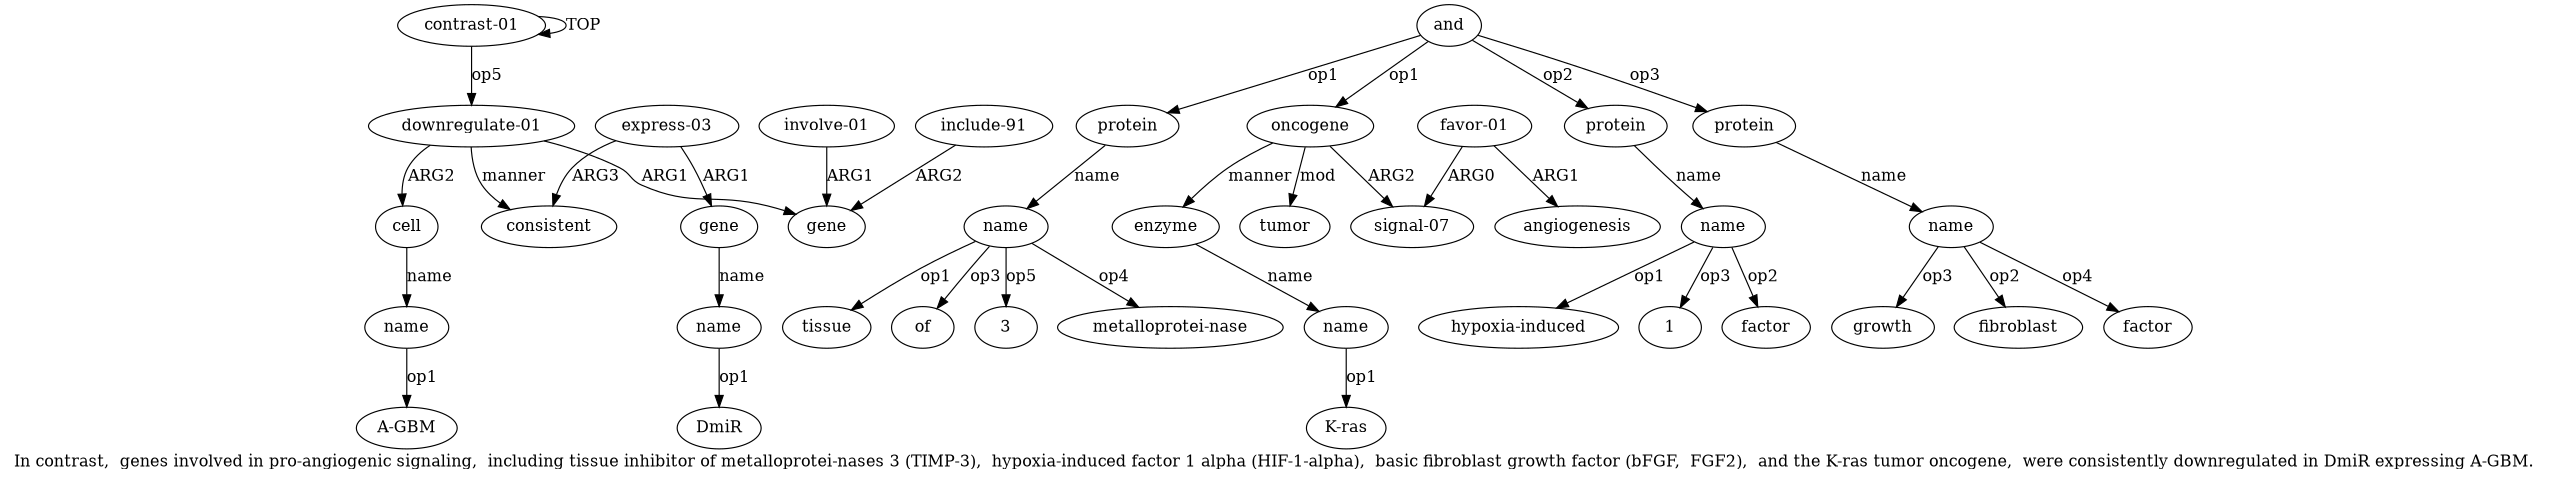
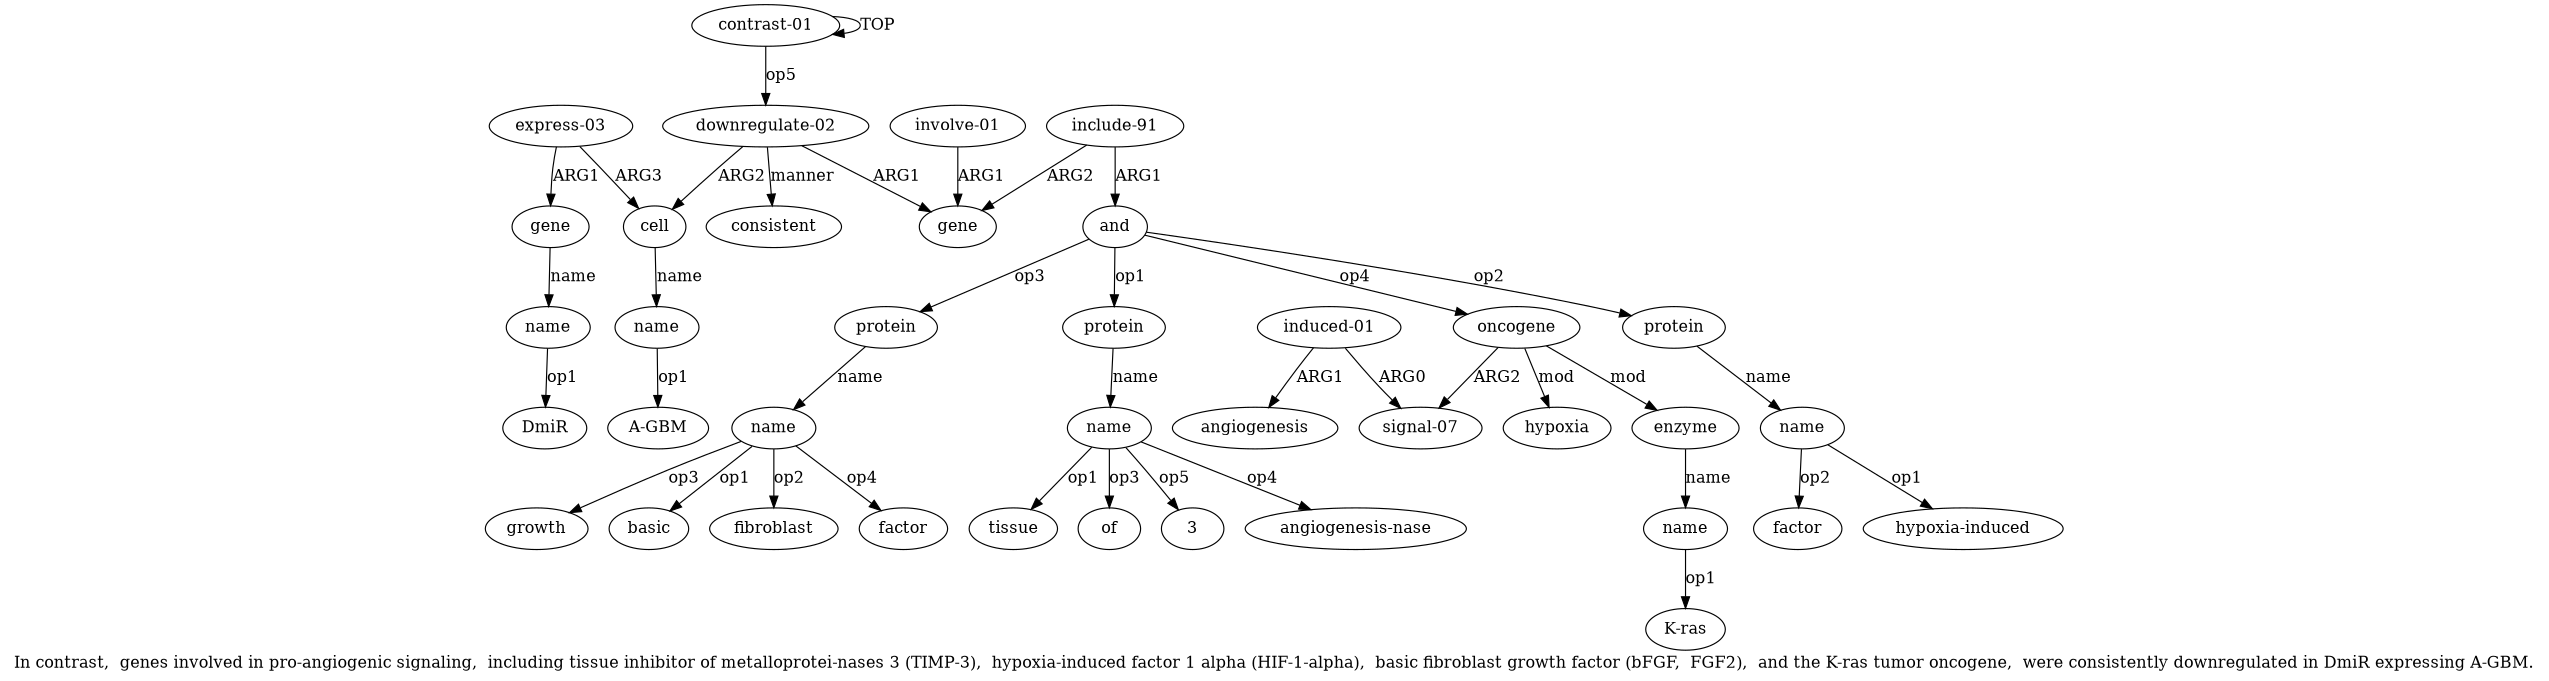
  digraph {
    label="In contrast,  genes involved in pro-angiogenic signaling,  including tissue inhibitor of metalloprotei-nases 3 (TIMP-3),  hypoxia-induced factor 1 alpha (HIF-1-alpha),  basic fibroblast growth factor (bFGF,  FGF2),  and the K-ras tumor oncogene,  were consistently downregulated in DmiR expressing A-GBM."
    node [color=black gold_ind=-1 gold_label=name test_ind=-1 test_label=name]
    edge [color=black gold_label=op1 test_label=op1]
    n1 [gold_ind=20 label=name test_ind=20]
    n2 [gold_label="A-GBM" label="A-GBM" test_label="A-GBM"]
    n3 [gold_ind=21 gold_label="express-03" label="express-03" test_ind=21 test_label="express-03"]
    n4 [gold_ind=22 gold_label=gene label=gene test_ind=22 test_label=gene]
    n5 [gold_ind=19 gold_label=cell label=cell test_ind=19 test_label=cell]
    n6 [gold_ind=23 label=name test_ind=23]
    n7 [gold_label=DmiR label=DmiR test_label=DmiR]
    n8 [gold_ind=24 gold_label=consistent label=consistent test_ind=24 test_label=consistent]
    n9 [gold_label=tissue label=tissue test_label=tissue]
    n10 [gold_label=growth label=growth test_label=growth]
    n11 [gold_label=of label=of test_label=of]
+   n12 [gold_label=basic label=basic test_label=basic]
    n13 [gold_label="K-ras" label="K-ras" test_label="K-ras"]
    n14 [gold_ind=15 gold_label=oncogene label=oncogene test_ind=15 test_label=oncogene]
    n15 [gold_ind=16 gold_label=enzyme label=enzyme test_ind=16 test_label=enzyme]
-   n16 [gold_ind=18 gold_label=tumor label=tumor test_ind=18 test_label=tumor]
+   n16 [gold_ind=18 gold_label=tumor label=hypoxia test_ind=18 test_label=tumor]
    n17 [gold_ind=4 gold_label="signal-07" label="signal-07" test_ind=4 test_label="signal-07"]
    n18 [gold_ind=17 label=name test_ind=17]
    n19 [gold_ind=14 label=name test_ind=14]
    n20 [gold_label=fibroblast label=fibroblast test_label=fibroblast]
    n21 [gold_label=factor label=factor test_label=factor]
    n22 [gold_ind=11 gold_label=protein label=protein test_ind=11 test_label=protein]
    n23 [gold_ind=12 label=name test_ind=12]
    n24 [gold_label="hypoxia-induced" label="hypoxia-induced" test_label="hypoxia-induced"]
-   n25 [gold_label=1 label=1 test_label=1]
    n26 [gold_label=factor label=factor test_label=factor]
    n27 [gold_ind=10 label=name test_ind=10]
    n28 [gold_label=3 label=3 test_label=3]
-   n29 [gold_label="metalloprotei-nase" label="metalloprotei-nase" test_label="metalloprotei-nase"]
+   n29 [gold_label="metalloprotei-nase" label="angiogenesis-nase" test_label="metalloprotei-nase"]
    n30 [gold_ind=13 gold_label=protein label=protein test_ind=13 test_label=protein]
-   n31 [gold_ind=1 gold_label="downregulate-01" label="downregulate-01" test_ind=1 test_label="downregulate-01"]
+   n31 [gold_ind=1 gold_label="downregulate-01" label="downregulate-02" test_ind=1 test_label="downregulate-01"]
    n32 [gold_ind=2 gold_label=gene label=gene test_ind=2 test_label=gene]
    n33 [gold_ind=0 gold_label="contrast-01" label="contrast-01" test_ind=0 test_label="contrast-01"]
    n34 [gold_ind=3 gold_label="involve-01" label="involve-01" test_ind=3 test_label="involve-01"]
-   n35 [gold_ind=5 gold_label="favor-01" label="favor-01" test_ind=5 test_label="favor-01"]
+   n35 [gold_ind=5 gold_label="favor-01" label="induced-01" test_ind=5 test_label="favor-01"]
    n36 [gold_ind=6 gold_label=angiogenesis label=angiogenesis test_ind=6 test_label=angiogenesis]
    n37 [gold_ind=7 gold_label="include-91" label="include-91" test_ind=7 test_label="include-91"]
    n38 [gold_ind=8 gold_label=and label=and test_ind=8 test_label=and]
    n39 [gold_ind=9 gold_label=protein label=protein test_ind=9 test_label=protein]
    n1 -> n2 [label=op1]
    n3 -> n4 [gold_label=ARG1 label=ARG1 test_label=ARG1]
-   n3 -> n8 [gold_label=ARG3 label=ARG3 test_label=ARG3]
+   n3 -> n5 [gold_label=ARG3 label=ARG3 test_label=ARG3]
    n4 -> n6 [gold_label=name label=name test_label=name]
    n5 -> n1 [gold_label=name label=name test_label=name]
    n6 -> n7 [label=op1]
-   n14 -> n15 [gold_label=mod label=manner test_label=mod]
+   n14 -> n15 [gold_label=mod label=mod test_label=mod]
    n14 -> n16 [gold_label=mod label=mod test_label=mod]
    n14 -> n17 [gold_label=ARG2 label=ARG2 test_label=ARG2]
    n15 -> n18 [gold_label=name label=name test_label=name]
    n18 -> n13 [label=op1]
    n19 -> n10 [gold_label=op3 label=op3 test_label=op3]
+   n19 -> n12 [label=op1]
    n19 -> n20 [gold_label=op2 label=op2 test_label=op2]
    n19 -> n21 [gold_label=op4 label=op4 test_label=op4]
    n22 -> n23 [gold_label=name label=name test_label=name]
    n23 -> n24 [label=op1]
-   n23 -> n25 [gold_label=op3 label=op3 test_label=op3]
    n23 -> n26 [gold_label=op2 label=op2 test_label=op2]
    n27 -> n9 [label=op1]
    n27 -> n11 [gold_label=op3 label=op3 test_label=op3]
    n27 -> n28 [gold_label=op5 label=op5 test_label=op5]
    n27 -> n29 [gold_label=op4 label=op4 test_label=op4]
    n30 -> n19 [gold_label=name label=name test_label=name]
    n31 -> n5 [gold_label=ARG2 label=ARG2 test_label=ARG2]
    n31 -> n8 [gold_label=manner label=manner test_label=manner]
    n31 -> n32 [gold_label=ARG1 label=ARG1 test_label=ARG1]
    n33 -> n31 [gold_label=ARG2 label=op5 test_label=ARG2]
    n33 -> n33 [gold_label=TOP label=TOP test_label=TOP]
    n34 -> n32 [gold_label=ARG1 label=ARG1 test_label=ARG1]
    n35 -> n17 [gold_label=ARG0 label=ARG0 test_label=ARG0]
    n35 -> n36 [gold_label=ARG1 label=ARG1 test_label=ARG1]
    n37 -> n32 [gold_label=ARG2 label=ARG2 test_label=ARG2]
-   n38 -> n14 [gold_label=op4 label=op1 test_label=op4]
+   n37 -> n38 [gold_label=ARG1 label=ARG1 test_label=ARG1]
+   n38 -> n14 [gold_label=op4 label=op4 test_label=op4]
    n38 -> n22 [gold_label=op2 label=op2 test_label=op2]
    n38 -> n30 [gold_label=op3 label=op3 test_label=op3]
    n38 -> n39 [label=op1]
    n39 -> n27 [gold_label=name label=name test_label=name]
  }
